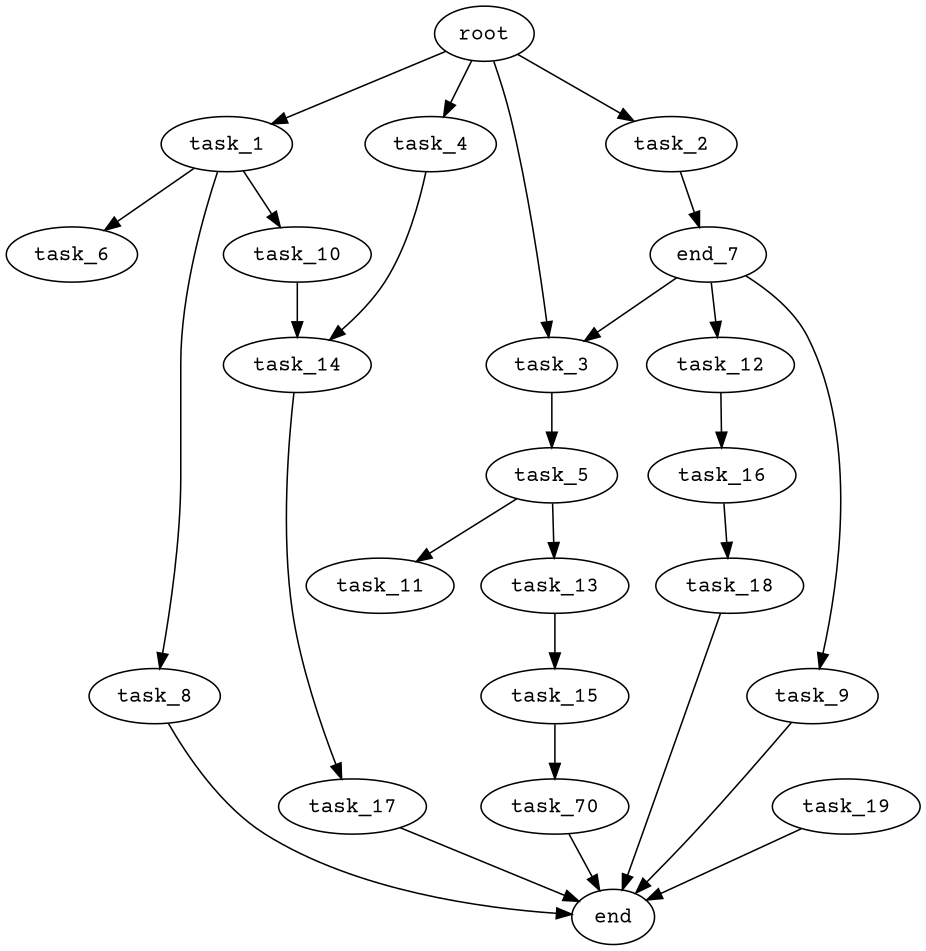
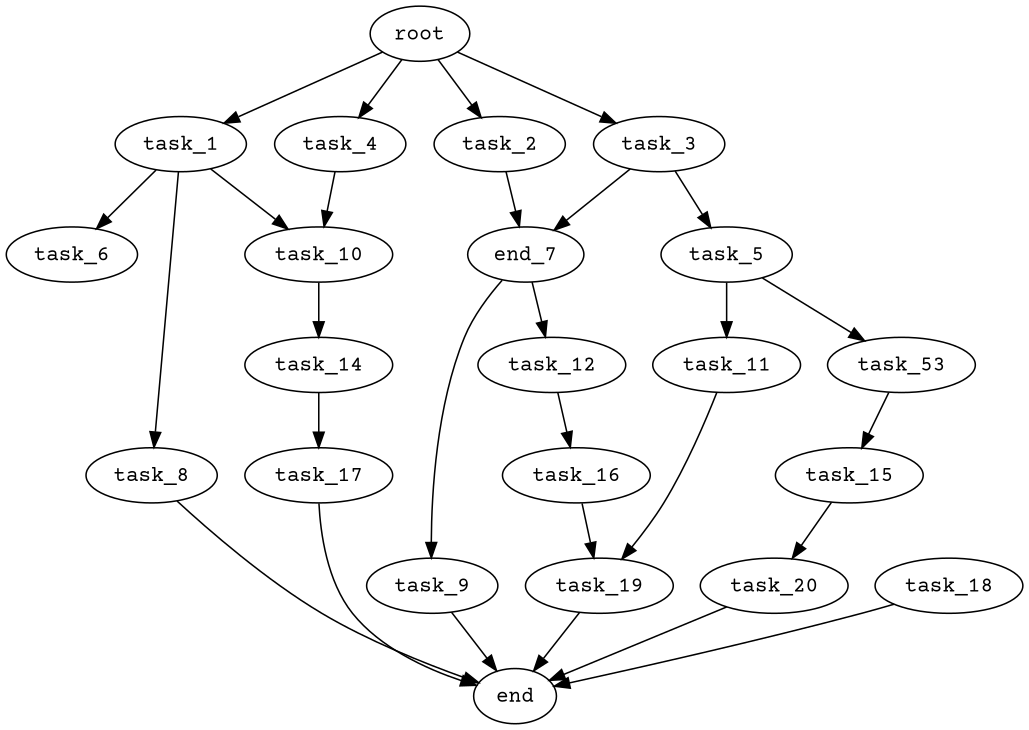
  digraph {
    fontname="Courier Prime"
    node [fontname="Courier Prime"]
    edge [fontname="Courier Prime"]
    root
    task_1
    task_2
    task_3
    task_4
    task_6
    task_8
    task_10
    n9 [label=end_7]
    task_5
    end
    task_14
    task_9
    task_12
    task_11
-   task_13
+   task_13 [label=task_53]
    task_19
    task_15
    task_16
    task_17
    task_18
-   task_20 [label=task_70]
+   task_20
    root -> task_1
    root -> task_2
    root -> task_3
    root -> task_4
    task_1 -> task_6
    task_1 -> task_8
    task_1 -> task_10
    task_2 -> n9
-   n9 -> task_3
+   task_3 -> n9
    task_3 -> task_5
-   task_4 -> task_14
+   task_4 -> task_10
    task_8 -> end
    task_10 -> task_14
    n9 -> task_9
    n9 -> task_12
    task_5 -> task_11
    task_5 -> task_13
    task_14 -> task_17
    task_9 -> end
    task_12 -> task_16
+   task_11 -> task_19
    task_13 -> task_15
    task_19 -> end
    task_15 -> task_20
-   task_16 -> task_18
+   task_16 -> task_19
    task_17 -> end
    task_18 -> end
    task_20 -> end
  }
